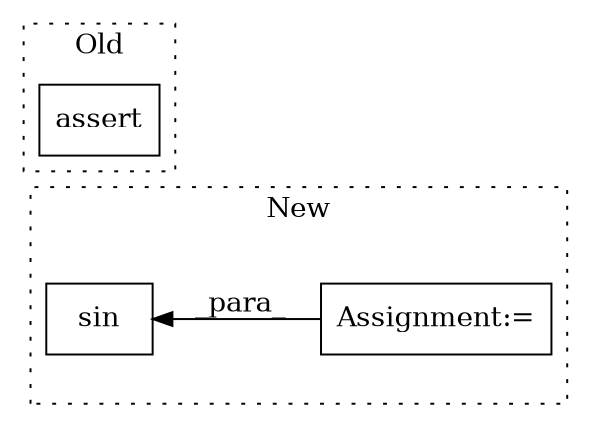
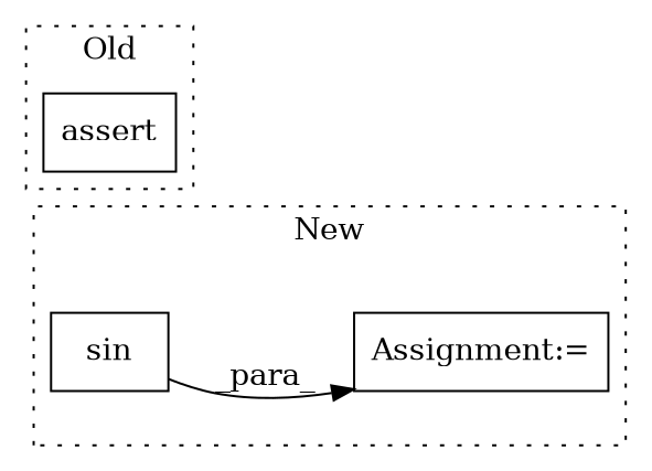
  digraph {
    rankdir=LR
    node [a=32 shape=box]
    n1 [l="4,1" label=sin s="18537,18546"]
    n2 [a=7 l=1 label="Assignment:=" s=18473]
    n3 [l="8,1" label=assert s="18996,19041"]
    subgraph cluster_1 {
      label=New
      style=dotted
      n1
      n2
    }
    subgraph cluster_2 {
      label=Old
      style=dotted
      n3
    }
-   n2 -> n1 [label=_para_]
+   n1 -> n2 [label=_para_]
  }
